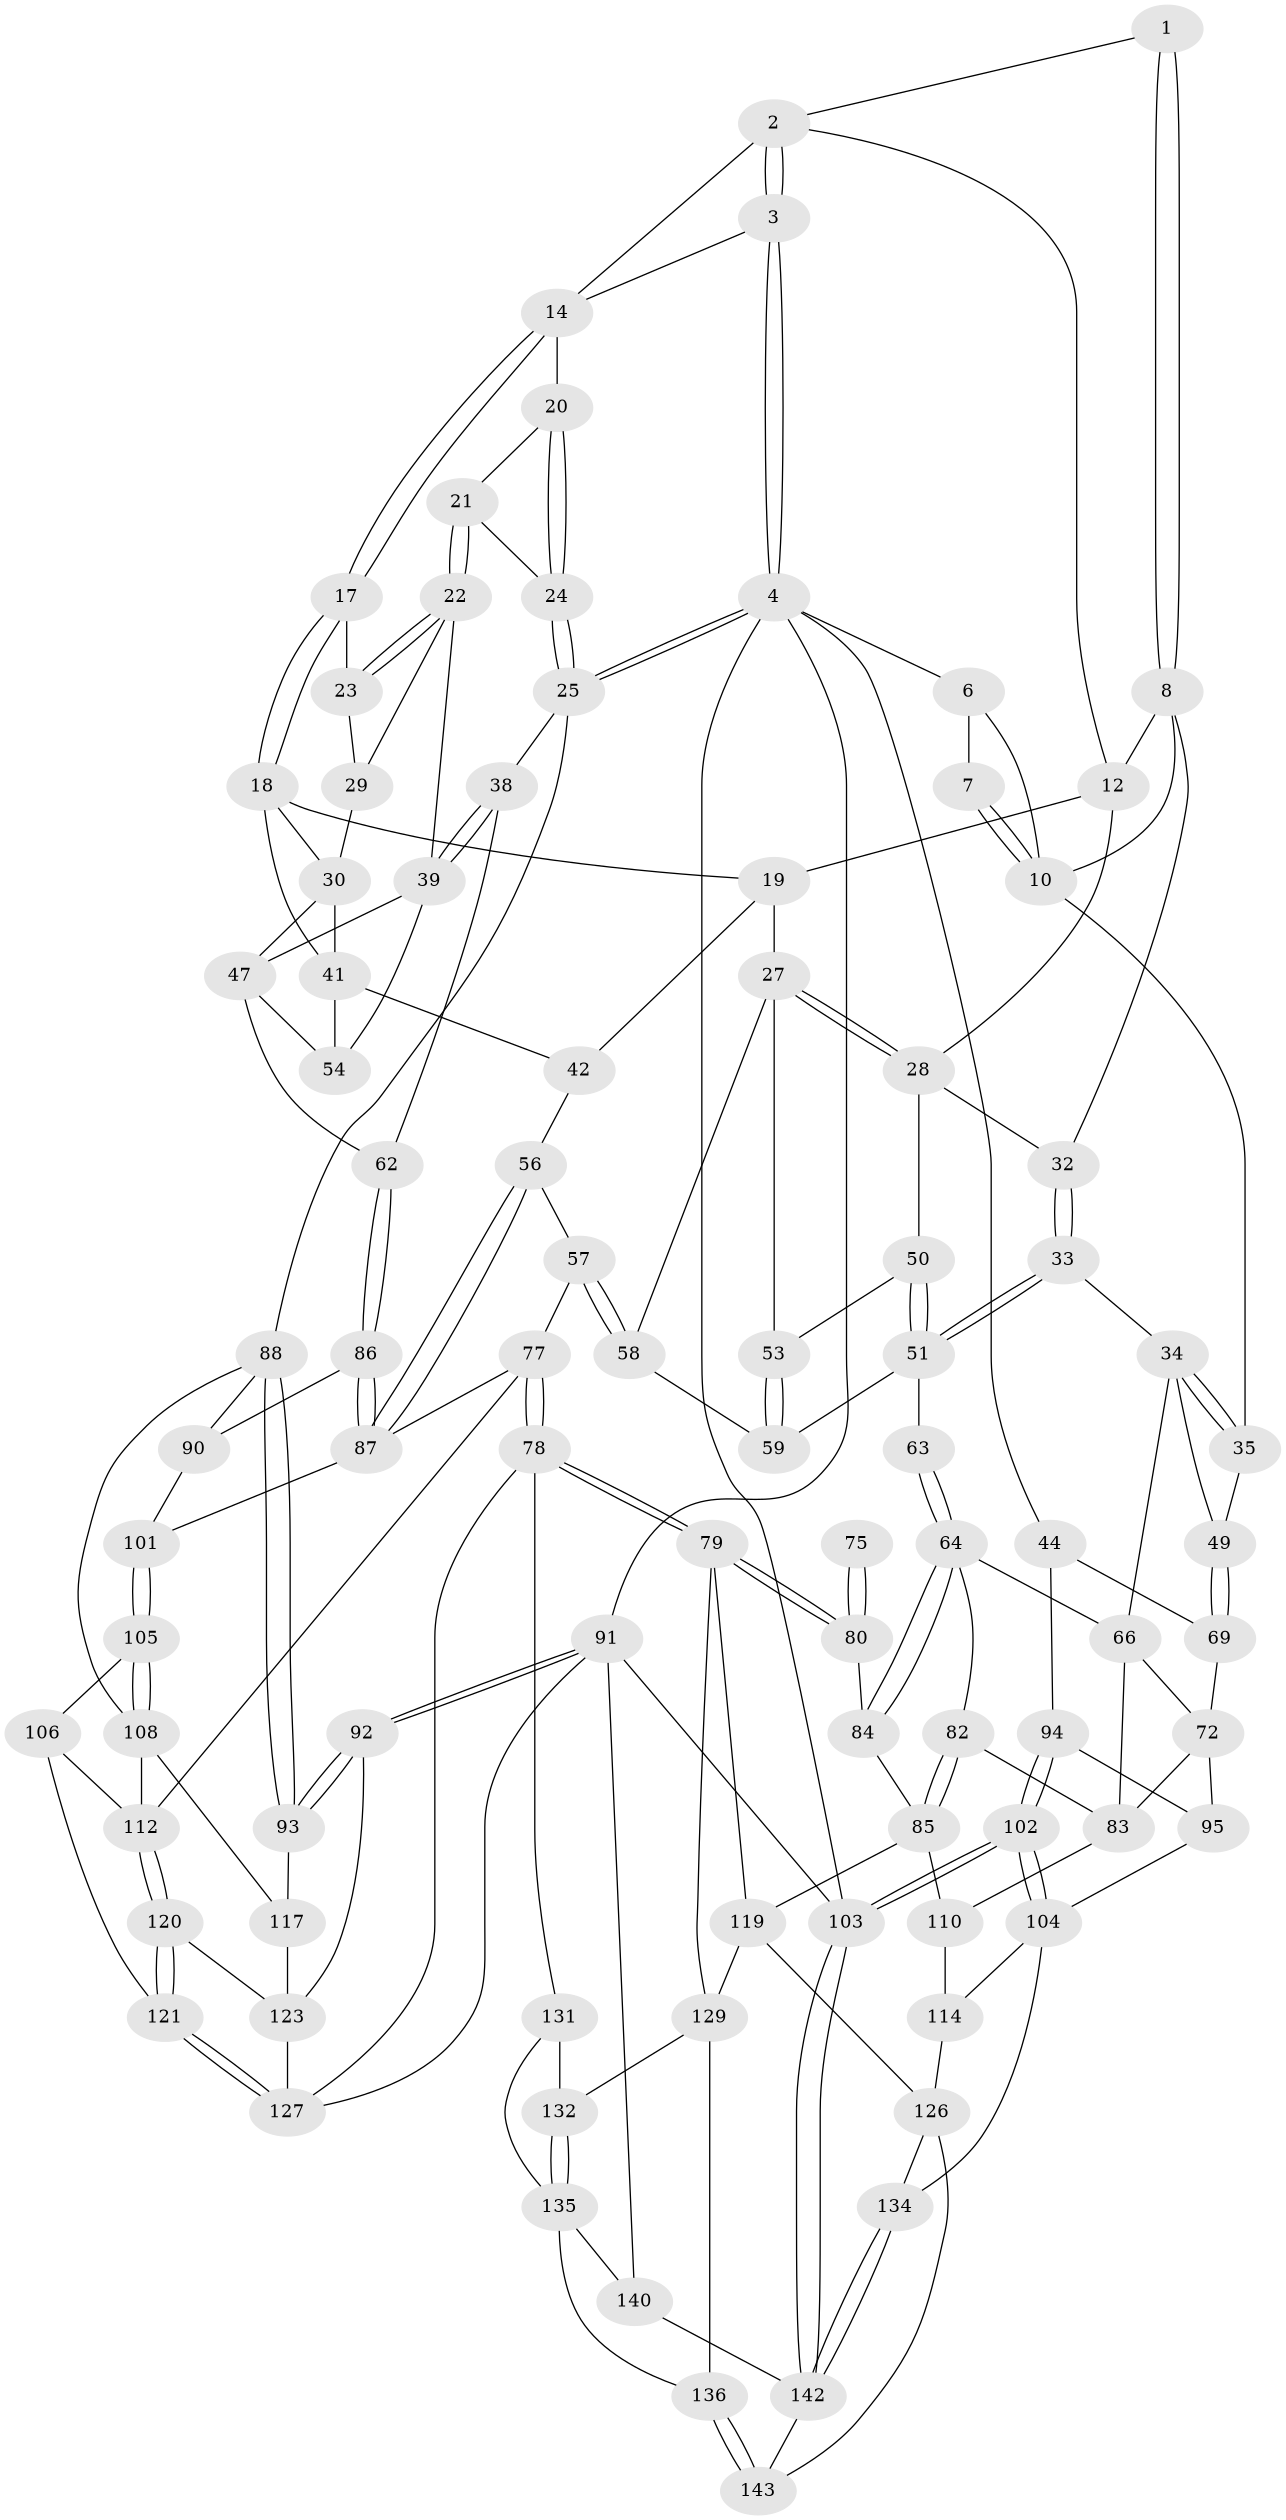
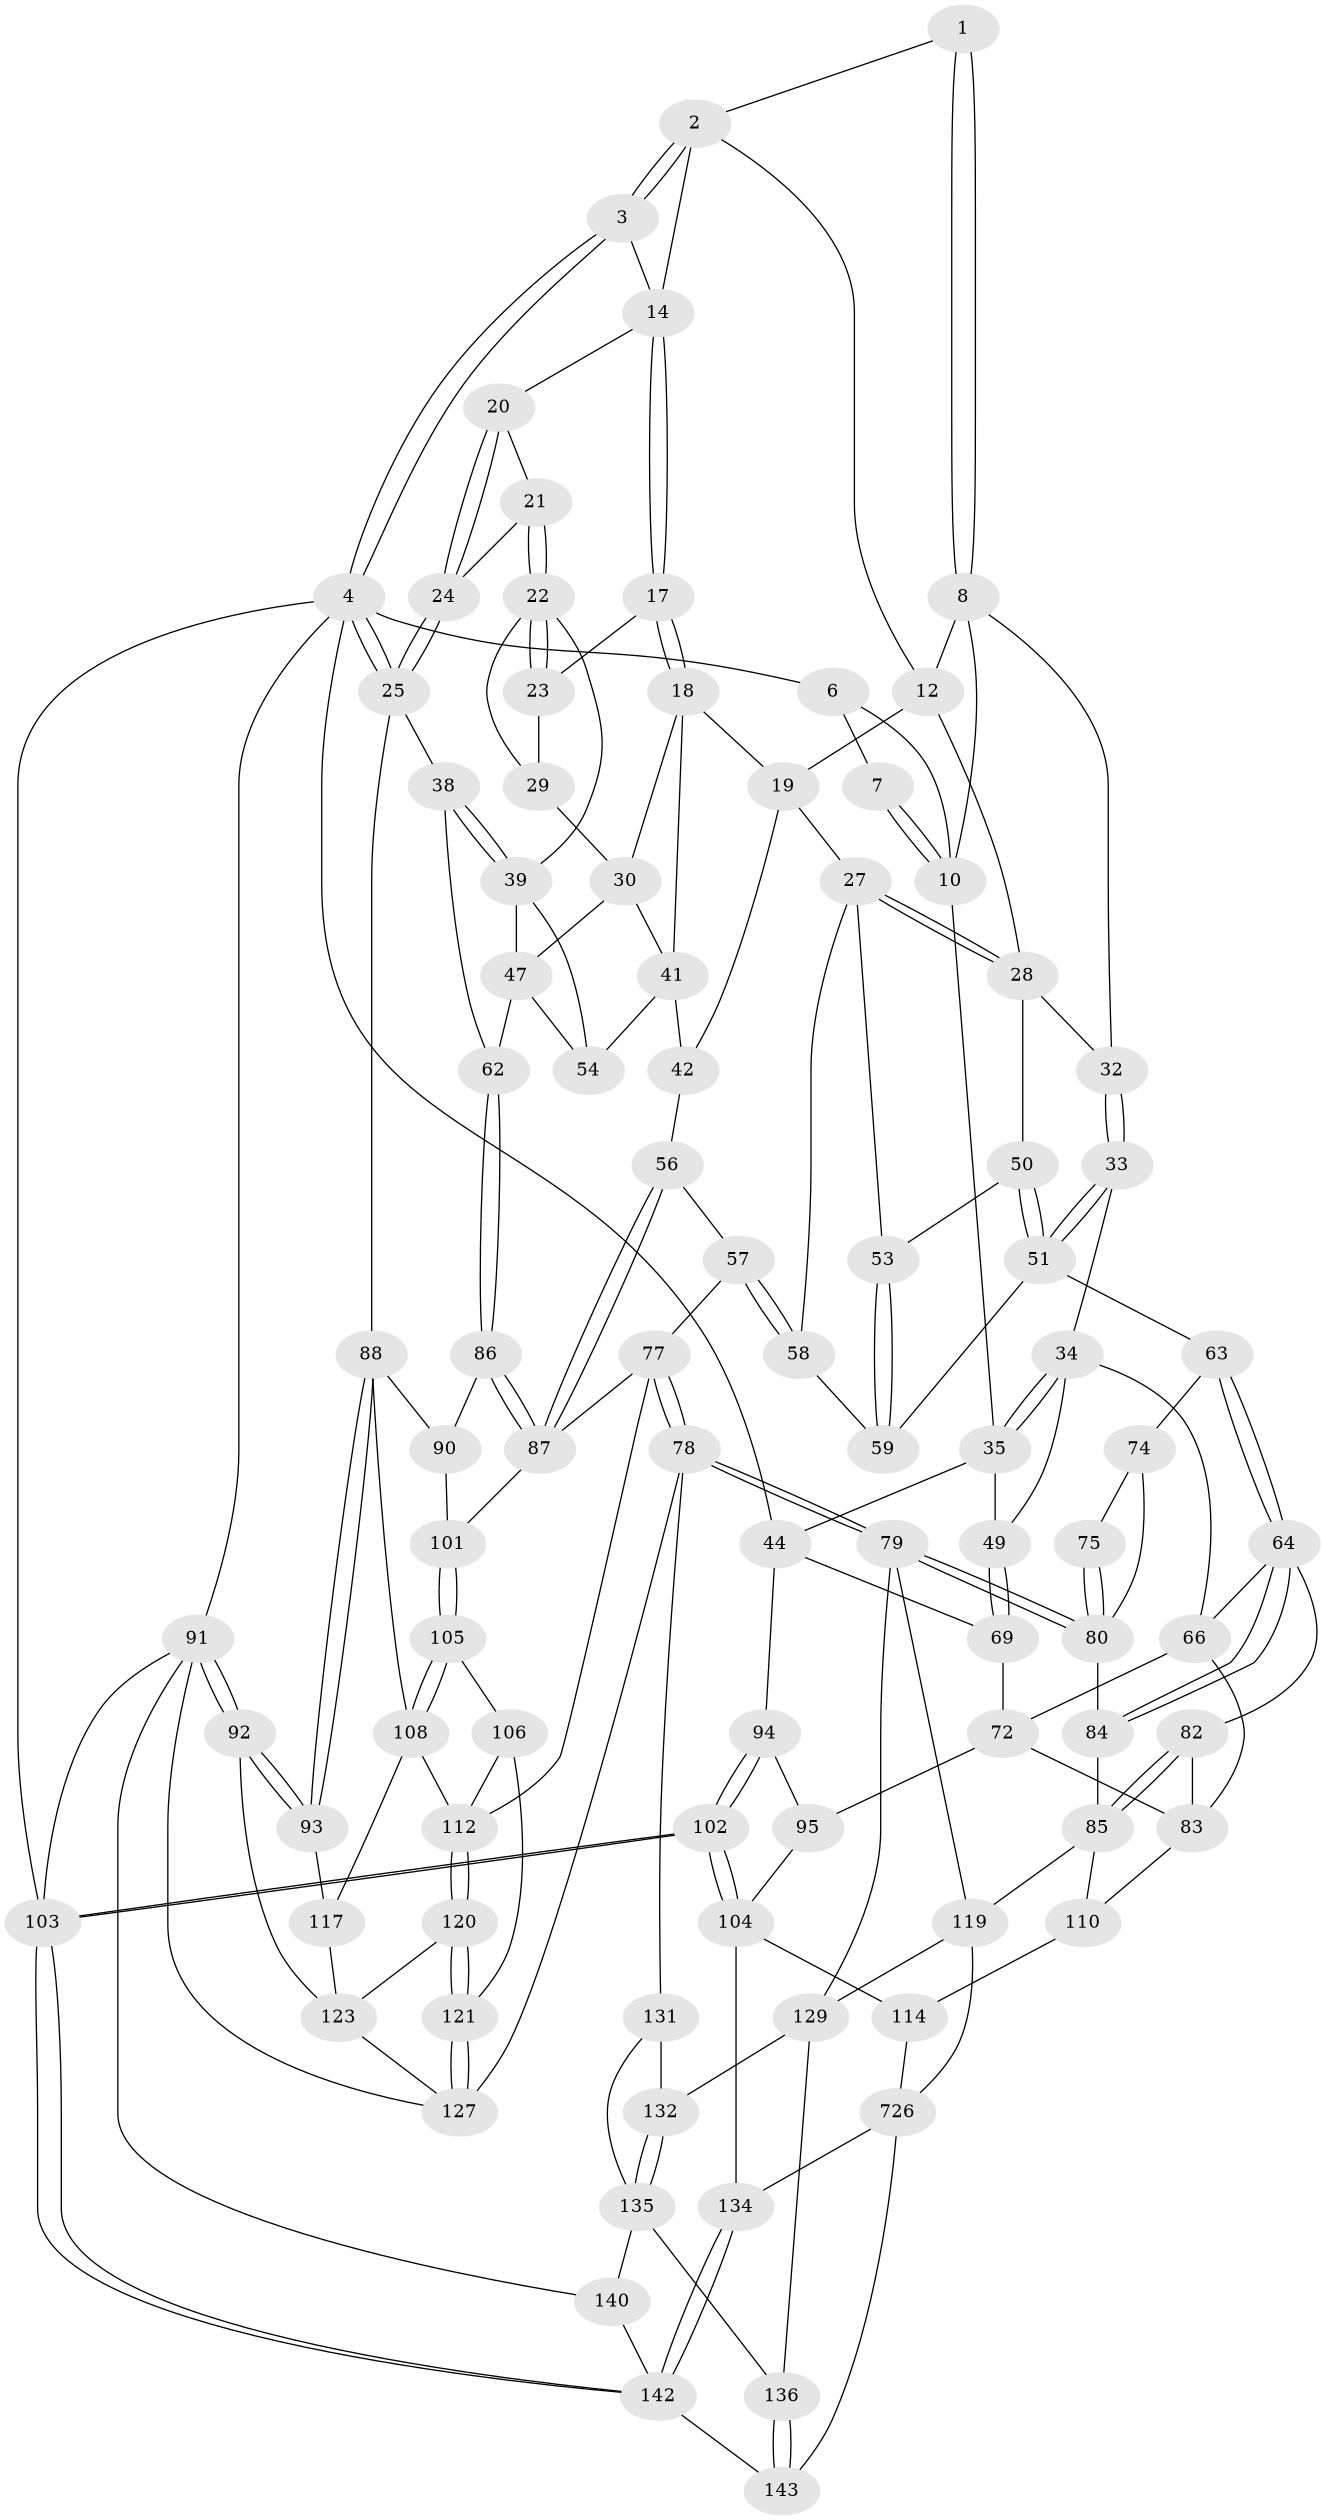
  graph {
    node [color=gray90 style=filled]
    2 [super="+11"]
    1
    8 [super="+9"]
    3
    12 [super="+13"]
    14 [super="+15"]
    10 [super="+16"]
    32
    4 [super="+5"]
    19 [super="+26"]
    28 [super="+36"]
    17
    20
    6
    25 [super="+37"]
    44 [super="+70"]
    91 [super="+139"]
    103
    7
    38
    88 [super="+89"]
    69 [super="+73"]
    94
    127 [super="+138"]
    92
    140
    142 [super="+144"]
    35 [super="+43"]
    33
    49
    27 [super="+52"]
    42 [super="+55"]
    50
    18 [super="+31"]
    23
    21
    24
    30 [super="+45"]
    41 [super="+46"]
    29
    47 [super="+61"]
    54
    53
    58 [super="+67"]
    56
    22 [super="+40"]
    39
    62
    90
    93 [super="+116"]
    108 [super="+113"]
    59 [super="+68"]
    51 [super="+60"]
    34 [super="+48"]
    66 [super="+71"]
    63
    72 [super="+96"]
    83 [super="+100"]
    86
    57 [super="+76"]
    87 [super="+98"]
    95 [super="+97"]
    102
    64 [super="+65"]
+   74
    77 [super="+99"]
    101
    78 [super="+128"]
    112
    82
    84
    75
    80 [super="+81"]
    85 [super="+109"]
    110 [super="+111"]
    104 [super="+115"]
    79 [super="+118"]
    131
    106 [super="+107"]
    121
    119 [super="+125"]
    129 [super="+130"]
    132
    135 [super="+137"]
-   126 [super="+133"]
+   126 [super="+133" label=726]
    136
    114 [super="+124"]
    105
    117 [super="+122"]
    123 [super="+141"]
    134
    143
    120
    2 -- 3
    2 -- 3
    2 -- 12
    2 -- 14
    1 -- 2
    1 -- 8
    1 -- 8
    8 -- 12
    8 -- 10
    8 -- 32
    3 -- 14
    3 -- 4
    3 -- 4
    12 -- 19
    12 -- 28
    14 -- 17
    14 -- 17
    14 -- 20
    10 -- 35
    32 -- 33
    32 -- 33
    4 -- 6
    4 -- 25
    4 -- 25
    4 -- 44
    4 -- 91
    4 -- 103
    19 -- 27
    19 -- 42
    28 -- 32
    28 -- 50
    17 -- 18
    17 -- 18
    17 -- 23
    20 -- 21
    20 -- 24
    20 -- 24
    6 -- 10
    6 -- 7
    25 -- 38
    25 -- 88
    44 -- 69
    44 -- 94
    91 -- 103
    91 -- 127
    91 -- 92
    91 -- 92
    91 -- 140
    103 -- 142
    103 -- 142
    7 -- 10
    7 -- 10
    38 -- 39
    38 -- 39
    38 -- 62
    88 -- 90
    88 -- 93
    88 -- 93
    88 -- 108
    69 -- 72
    94 -- 95
    94 -- 102
    94 -- 102
    92 -- 93
    92 -- 93
    92 -- 123
    140 -- 142
    142 -- 143
+   35 -- 44
    35 -- 49
    33 -- 51
    33 -- 51
    33 -- 34
    49 -- 69
    49 -- 69
    27 -- 28
    27 -- 28
    27 -- 53
    27 -- 58
    42 -- 56
    50 -- 53
    50 -- 51
    50 -- 51
    18 -- 19
    18 -- 30
    18 -- 41
    23 -- 29
    21 -- 24
    21 -- 22
    21 -- 22
    24 -- 25
    24 -- 25
    30 -- 41
    30 -- 47
    41 -- 42
    41 -- 54
    29 -- 30
    47 -- 54
    47 -- 62
    53 -- 59
    53 -- 59
    58 -- 59
    56 -- 57
    56 -- 87
    56 -- 87
    22 -- 23
    22 -- 23
    22 -- 29
    22 -- 39
    39 -- 47
    39 -- 54
    62 -- 86
    62 -- 86
    90 -- 101
    93 -- 117 [weight=2]
    108 -- 112
    108 -- 117
    51 -- 59
    51 -- 63
    34 -- 35
    34 -- 35
    34 -- 49
    34 -- 66
    66 -- 72
    66 -- 83
    63 -- 64
    63 -- 64
+   63 -- 74
    72 -- 83
    72 -- 95
    83 -- 110
    86 -- 90
    86 -- 87
    86 -- 87
    57 -- 58 [weight=2]
    57 -- 58
    57 -- 77
    87 -- 101
    95 -- 104
    102 -- 103
    102 -- 103
    102 -- 104
    102 -- 104
    64 -- 66
    64 -- 82
    64 -- 84
    64 -- 84
+   74 -- 75
+   74 -- 80
    77 -- 87
    77 -- 78
    77 -- 78
    77 -- 112
    101 -- 105
    101 -- 105
    78 -- 127
    78 -- 79
    78 -- 79
    78 -- 131
    112 -- 120
    112 -- 120
    82 -- 83
    82 -- 85
    82 -- 85
    84 -- 85
    75 -- 80
    75 -- 80
    80 -- 84
    85 -- 110
    85 -- 119
    110 -- 114 [weight=2]
    104 -- 114
    104 -- 134
    79 -- 80
    79 -- 80
    79 -- 119
    79 -- 129
    131 -- 132
    131 -- 135
    106 -- 112
    106 -- 121
    121 -- 127
    121 -- 127
    119 -- 129
    119 -- 126
    129 -- 132
    129 -- 136
    132 -- 135
    132 -- 135
    135 -- 140
    135 -- 136
    126 -- 134
    126 -- 143
    136 -- 143
    136 -- 143
    114 -- 126
    105 -- 108
    105 -- 108
    105 -- 106
    117 -- 123
    123 -- 127
    134 -- 142
    134 -- 142
    120 -- 121
    120 -- 121
    120 -- 123
  }
